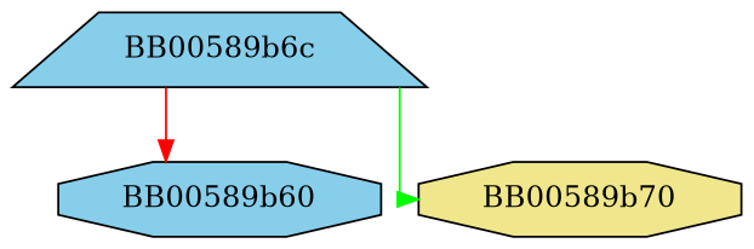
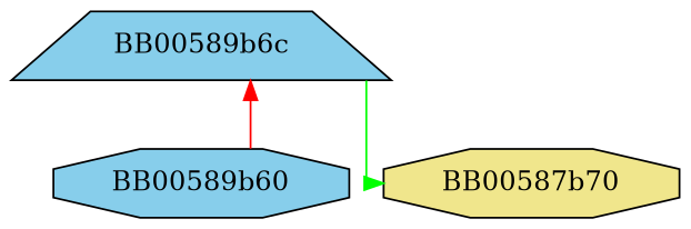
  digraph {
    splines=ortho
    node [fillcolor=skyblue shape=octagon style=filled]
    edge [arrowhead=normal style=solid]
    BB00589b6c [shape=trapezium]
    BB00589b60
-   BB00589b70 [fillcolor=khaki]
+   BB00589b70 [fillcolor=khaki label=BB00587b70]
    BB00589b6c -> BB00589b70 [color=green]
-   BB00589b6c -> BB00589b60 [color=red]
+   BB00589b60 -> BB00589b6c [color=red]
  }
